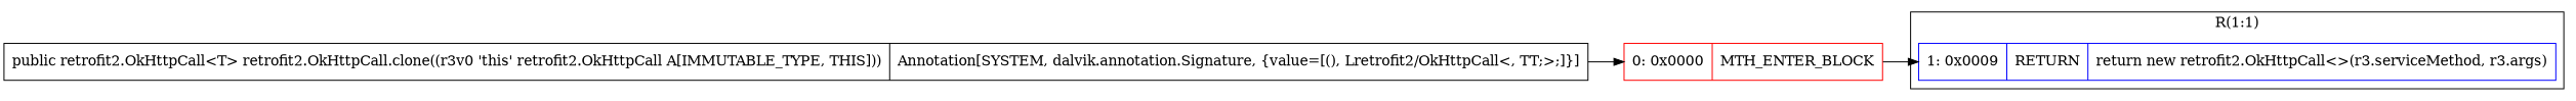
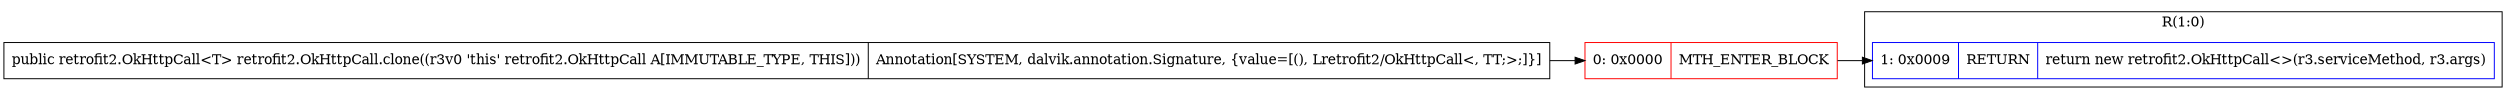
  digraph {
    rankdir=LR
    node [shape=record]
    n1 [color=blue label="{1\:\ 0x0009|RETURN\l|return new retrofit2.OkHttpCall\<\>(r3.serviceMethod, r3.args)\l}"]
    n2 [color=red label="{0\:\ 0x0000|MTH_ENTER_BLOCK\l}"]
    n3 [label="{public retrofit2.OkHttpCall\<T\> retrofit2.OkHttpCall.clone((r3v0 'this' retrofit2.OkHttpCall A[IMMUTABLE_TYPE, THIS]))  | Annotation[SYSTEM, dalvik.annotation.Signature, \{value=[(), Lretrofit2\/OkHttpCall\<, TT;\>;]\}]\l}"]
    subgraph cluster_1 {
-     label="R(1:1)"
+     label="R(1:0)"
      n1
    }
    n2 -> n1
    n3 -> n2
  }
